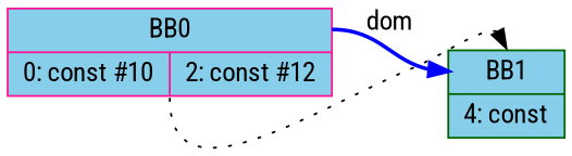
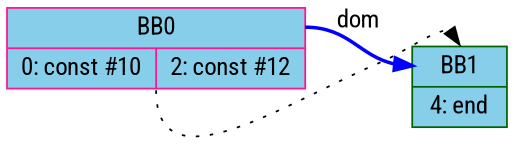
  digraph {
    rankdir=LR
    fontname="Roboto Condensed"
    node [shape=record style=filled fillcolor=skyblue fontname="Roboto Condensed"]
    edge [fontname="Roboto Condensed"]
    n1 [label="<b>BB0 | { 0: const #10 | 2: const #12 }" color=deeppink]
-   n2 [label="<b>BB1 | { 4: const }" color=darkgreen]
+   n2 [label="<b>BB1 | { 4: end }" color=darkgreen]
    n1 -> n2 [color=blue headport=b label=dom style=bold tailport=b]
    n1 -> n2 [headport=n tailport=s style=dotted]
  }
